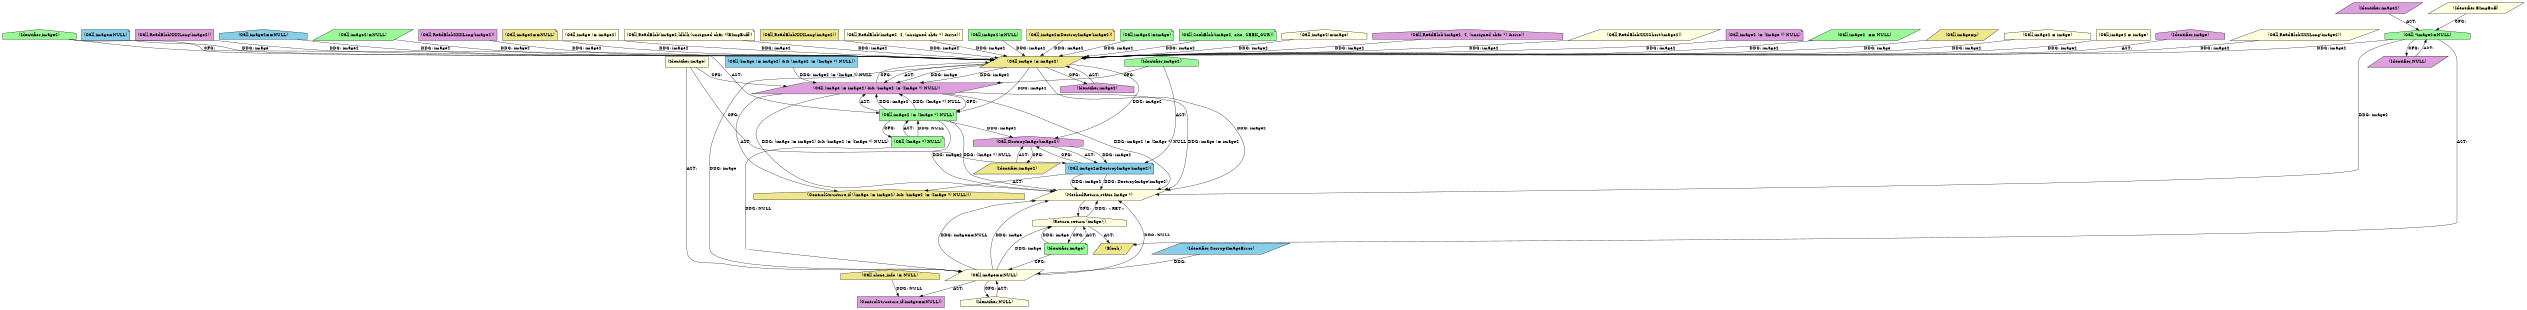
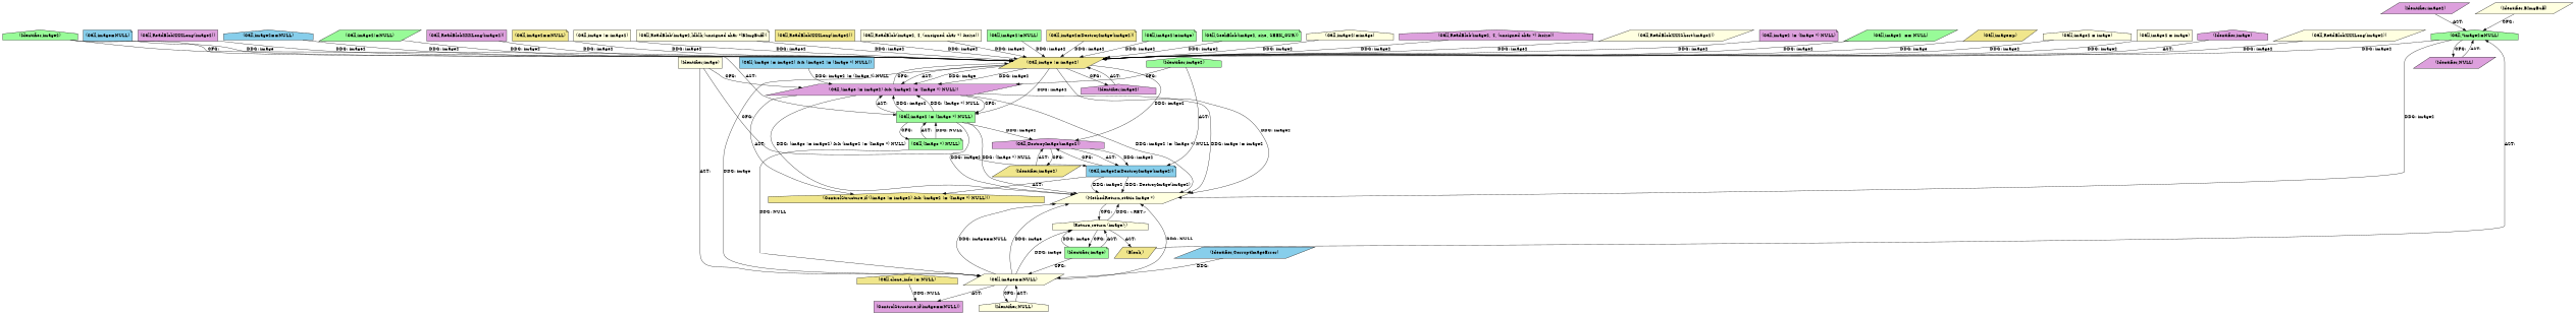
  digraph {
    node [fillcolor=lightyellow shape=parallelogram style=filled]
    n1 [fillcolor=palegreen label="(Call,*image2=NULL)" shape=house]
    n2 [fillcolor=khaki label="(Call,image != image2)"]
    n3 [label="(MethodReturn,static Image *)"]
    n4 [fillcolor=plum label="(Identifier,NULL)"]
    n5 [fillcolor=khaki label="(Block,)"]
    n6 [fillcolor=plum label="(Call,(image != image2) && (image2 != (Image *) NULL))"]
    n7 [fillcolor=palegreen label="(Call,image2 != (Image *) NULL)" shape=box]
    n8 [fillcolor=plum label="(Call,DestroyImage(image2))" shape=house]
    n9 [label="(Call,image==NULL)"]
    n10 [fillcolor=plum label="(Identifier,image2)" shape=house]
    n11 [label="(Return,return (image);)" shape=house]
    n12 [fillcolor=khaki label="(ControlStructure,if ((image != image2) && (image2 != (Image *) NULL)))" shape=house]
    n13 [fillcolor=palegreen label="(Call,(Image *) NULL)" shape=note]
    n14 [fillcolor=skyblue label="(Call,image2=DestroyImage(image2))" shape=note]
    n15 [fillcolor=khaki label="(Identifier,image2)"]
    n16 [fillcolor=plum label="(ControlStructure,if(image==NULL))" shape=box]
    n17 [label="(Identifier,NULL)" shape=house]
    n18 [fillcolor=palegreen label="(Identifier,image)" shape=note]
    n19 [label="(Call,ReadBlobXXXShort(image2))"]
    n20 [fillcolor=plum label="(Call,image2 != (Image *) NULL)" shape=note]
    n21 [fillcolor=palegreen label="(Call,image2  == NULL)"]
    n22 [fillcolor=khaki label="(Call,image=p)"]
    n23 [label="(Call,image2 = image)" shape=house]
    n24 [label="(Call,image2 = image)" shape=box]
    n25 [fillcolor=plum label="(Identifier,image)" shape=house]
    n26 [label="(Call,ReadBlobXXXLong(image2))"]
    n27 [fillcolor=skyblue label="(Call,image=NULL)" shape=note]
    n28 [fillcolor=plum label="(Call,ReadBlobXXXLong(image2))" shape=box]
    n29 [fillcolor=skyblue label="(Call,image2==NULL)" shape=house]
    n30 [fillcolor=palegreen label="(Call,image2!=NULL)"]
    n31 [fillcolor=plum label="(Call,ReadBlobXXXLong(image2))" shape=box]
    n32 [fillcolor=skyblue label="(Identifier,CorruptImageError)"]
    n33 [fillcolor=khaki label="(Call,image2==NULL)" shape=note]
    n34 [label="(Identifier,image)" shape=box]
    n35 [fillcolor=plum label="(Identifier,image2)"]
    n36 [label="(Call,image != image2)" shape=box]
    n37 [label="(Call,ReadBlob(image2,ldblk,(unsigned char *)BImgBuff))" shape=note]
    n38 [fillcolor=khaki label="(Call,ReadBlobXXXLong(image2))" shape=box]
    n39 [label="(Identifier,BImgBuff)"]
    n40 [label="(Call,ReadBlob(image2, 4, (unsigned char *) &size))" shape=box]
    n41 [fillcolor=palegreen label="(Call,image2!=NULL)" shape=box]
    n42 [fillcolor=khaki label="(Call,image2=DestroyImage(image2))" shape=note]
    n43 [fillcolor=palegreen label="(Call,image2!=image)" shape=note]
    n44 [fillcolor=palegreen label="(Call,SeekBlob(image2, size, SEEK_CUR))" shape=note]
    n45 [fillcolor=skyblue label="(Call,(image != image2) && (image2 != (Image *) NULL))" shape=box]
    n46 [fillcolor=palegreen label="(Identifier,image2)" shape=house]
    n47 [fillcolor=palegreen label="(Identifier,image2)" shape=house]
    n48 [fillcolor=khaki label="(Call,clone_info != NULL)" shape=house]
    n49 [label="(Call,image2!=image)" shape=house]
    n50 [fillcolor=plum label="(Call,ReadBlob(image2, 4, (unsigned char *) &size))" shape=house]
    n1 -> n2 [label="DDG: image2"]
    n1 -> n3 [label="DDG: image2"]
    n1 -> n4 [label="CFG: "]
-   n1 -> n5 [label="AST: "]
+   n5 -> n1 [label="AST: "]
    n2 -> n3 [label="DDG: image2"]
    n2 -> n6 [label="AST: "]
    n2 -> n6 [label="DDG: image"]
    n2 -> n6 [label="DDG: image2"]
    n2 -> n7 [label="DDG: image2"]
    n2 -> n8 [label="DDG: image2"]
    n2 -> n9 [label="DDG: image"]
    n2 -> n10 [label="CFG: "]
    n3 -> n11 [label="CFG: "]
    n4 -> n1 [label="AST: "]
    n6 -> n2 [label="CFG: "]
    n6 -> n3 [label="DDG: image != image2"]
    n6 -> n3 [label="DDG: (image != image2) && (image2 != (Image *) NULL)"]
    n6 -> n3 [label="DDG: image2 != (Image *) NULL"]
    n6 -> n7 [label="CFG: "]
    n6 -> n12 [label="AST: "]
    n7 -> n3 [label="DDG: (Image *) NULL"]
    n7 -> n3 [label="DDG: image2"]
    n7 -> n6 [label="AST: "]
    n7 -> n6 [label="DDG: image2"]
    n7 -> n6 [label="DDG: (Image *) NULL"]
    n7 -> n8 [label="DDG: image2"]
    n7 -> n13 [label="CFG: "]
    n8 -> n14 [label="AST: "]
    n8 -> n14 [label="DDG: image2"]
    n8 -> n15 [label="CFG: "]
    n9 -> n3 [label="DDG: NULL"]
    n9 -> n3 [label="DDG: image==NULL"]
    n9 -> n3 [label="DDG: image"]
    n9 -> n11 [label="DDG: image"]
    n9 -> n16 [label="AST: "]
    n9 -> n17 [label="CFG: "]
    n10 -> n2 [label="AST: "]
    n11 -> n3 [label="DDG: <RET>"]
    n11 -> n5 [label="AST: "]
    n11 -> n18 [label="CFG: "]
    n13 -> n7 [label="AST: "]
    n13 -> n7 [label="DDG: NULL"]
    n13 -> n9 [label="DDG: NULL"]
    n14 -> n3 [label="DDG: DestroyImage(image2)"]
    n14 -> n3 [label="DDG: image2"]
    n14 -> n8 [label="CFG: "]
    n14 -> n12 [label="AST: "]
    n15 -> n8 [label="AST: "]
    n17 -> n9 [label="AST: "]
    n18 -> n9 [label="CFG: "]
    n18 -> n11 [label="AST: "]
    n18 -> n11 [label="DDG: image"]
    n19 -> n2 [label="DDG: image2"]
    n20 -> n2 [label="DDG: image2"]
    n21 -> n2 [label="DDG: image2"]
    n22 -> n2 [label="DDG: image"]
    n23 -> n2 [label="DDG: image2"]
    n24 -> n2 [label="DDG: image2"]
    n25 -> n2 [label="AST: "]
    n26 -> n2 [label="DDG: image2"]
    n27 -> n2 [label="DDG: image"]
    n28 -> n2 [label="DDG: image2"]
    n29 -> n2 [label="DDG: image2"]
    n30 -> n2 [label="DDG: image2"]
    n31 -> n2 [label="DDG: image2"]
    n32 -> n9 [label="DDG: "]
    n33 -> n2 [label="DDG: image2"]
    n34 -> n6 [label="CFG: "]
    n34 -> n9 [label="AST: "]
    n34 -> n14 [label="CFG: "]
    n35 -> n1 [label="AST: "]
    n36 -> n2 [label="DDG: image2"]
    n37 -> n2 [label="DDG: image2"]
    n38 -> n2 [label="DDG: image2"]
    n39 -> n1 [label="CFG: "]
    n40 -> n2 [label="DDG: image2"]
    n41 -> n2 [label="DDG: image2"]
    n42 -> n2 [label="DDG: image2"]
    n43 -> n2 [label="DDG: image2"]
    n44 -> n2 [label="DDG: image2"]
    n45 -> n6 [label="DDG: image2 != (Image *) NULL"]
    n46 -> n2 [label="CFG: "]
    n46 -> n7 [label="AST: "]
    n47 -> n6 [label="CFG: "]
    n47 -> n14 [label="AST: "]
    n48 -> n16 [label="DDG: NULL"]
    n49 -> n2 [label="DDG: image2"]
    n50 -> n2 [label="DDG: image2"]
  }
